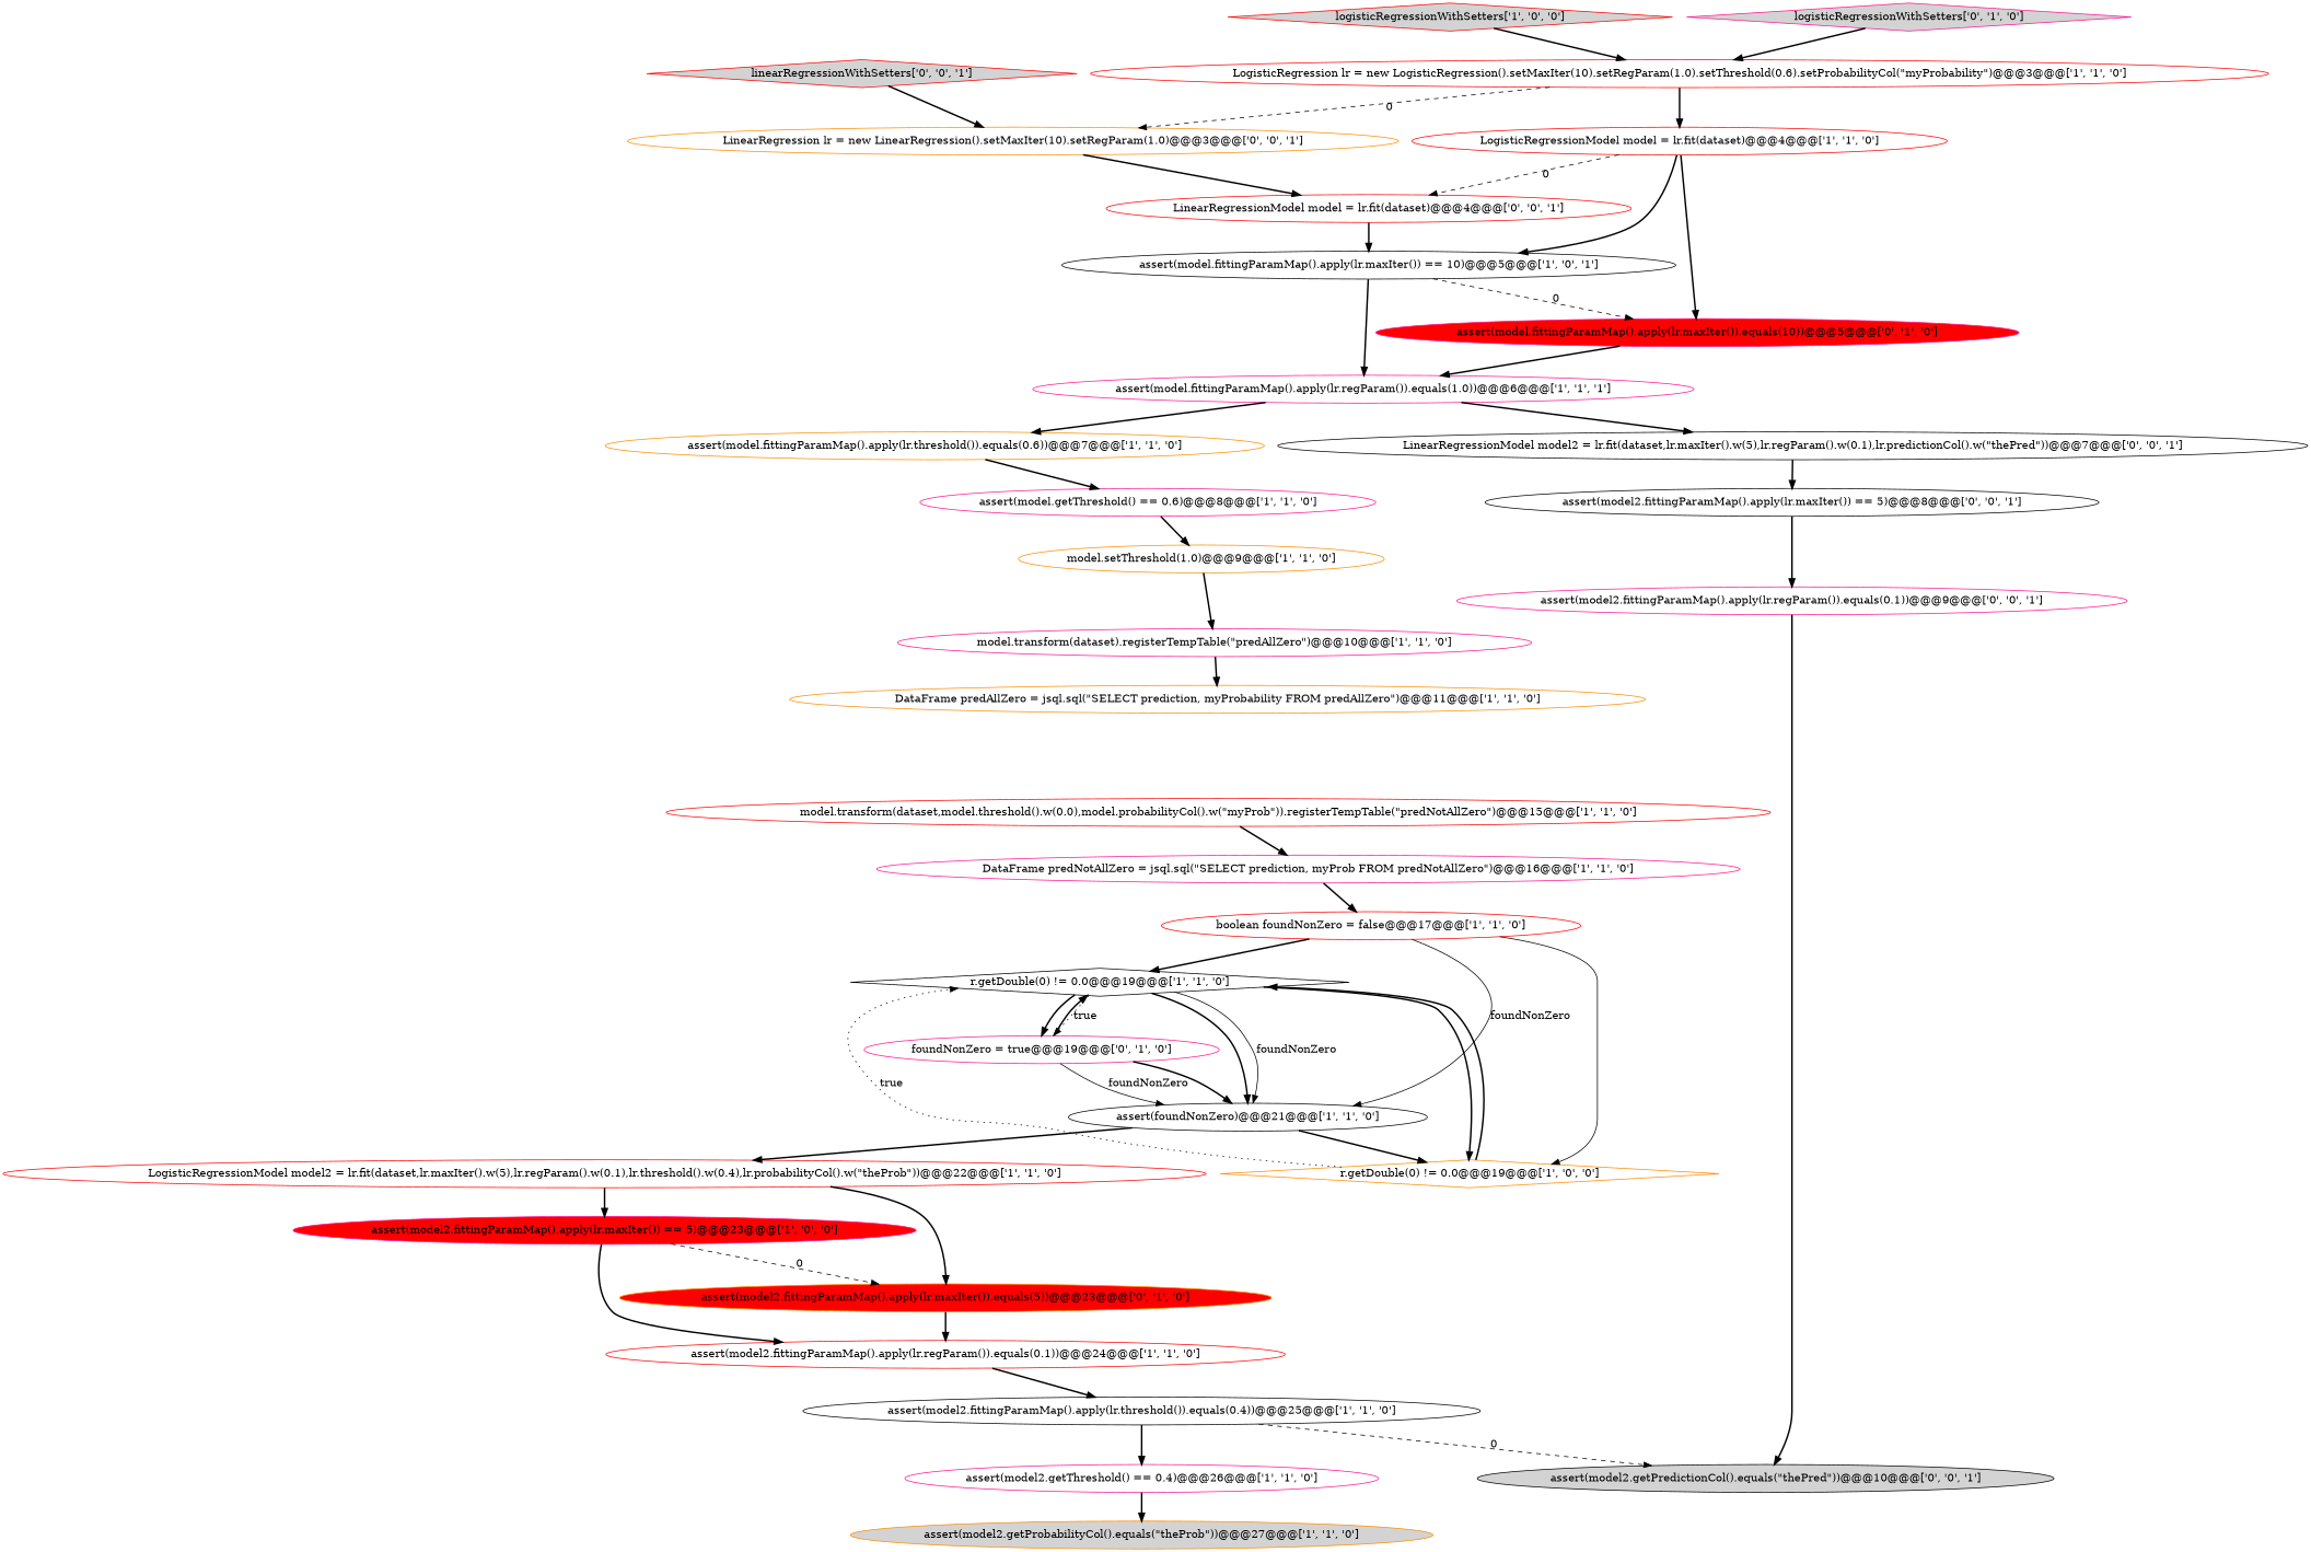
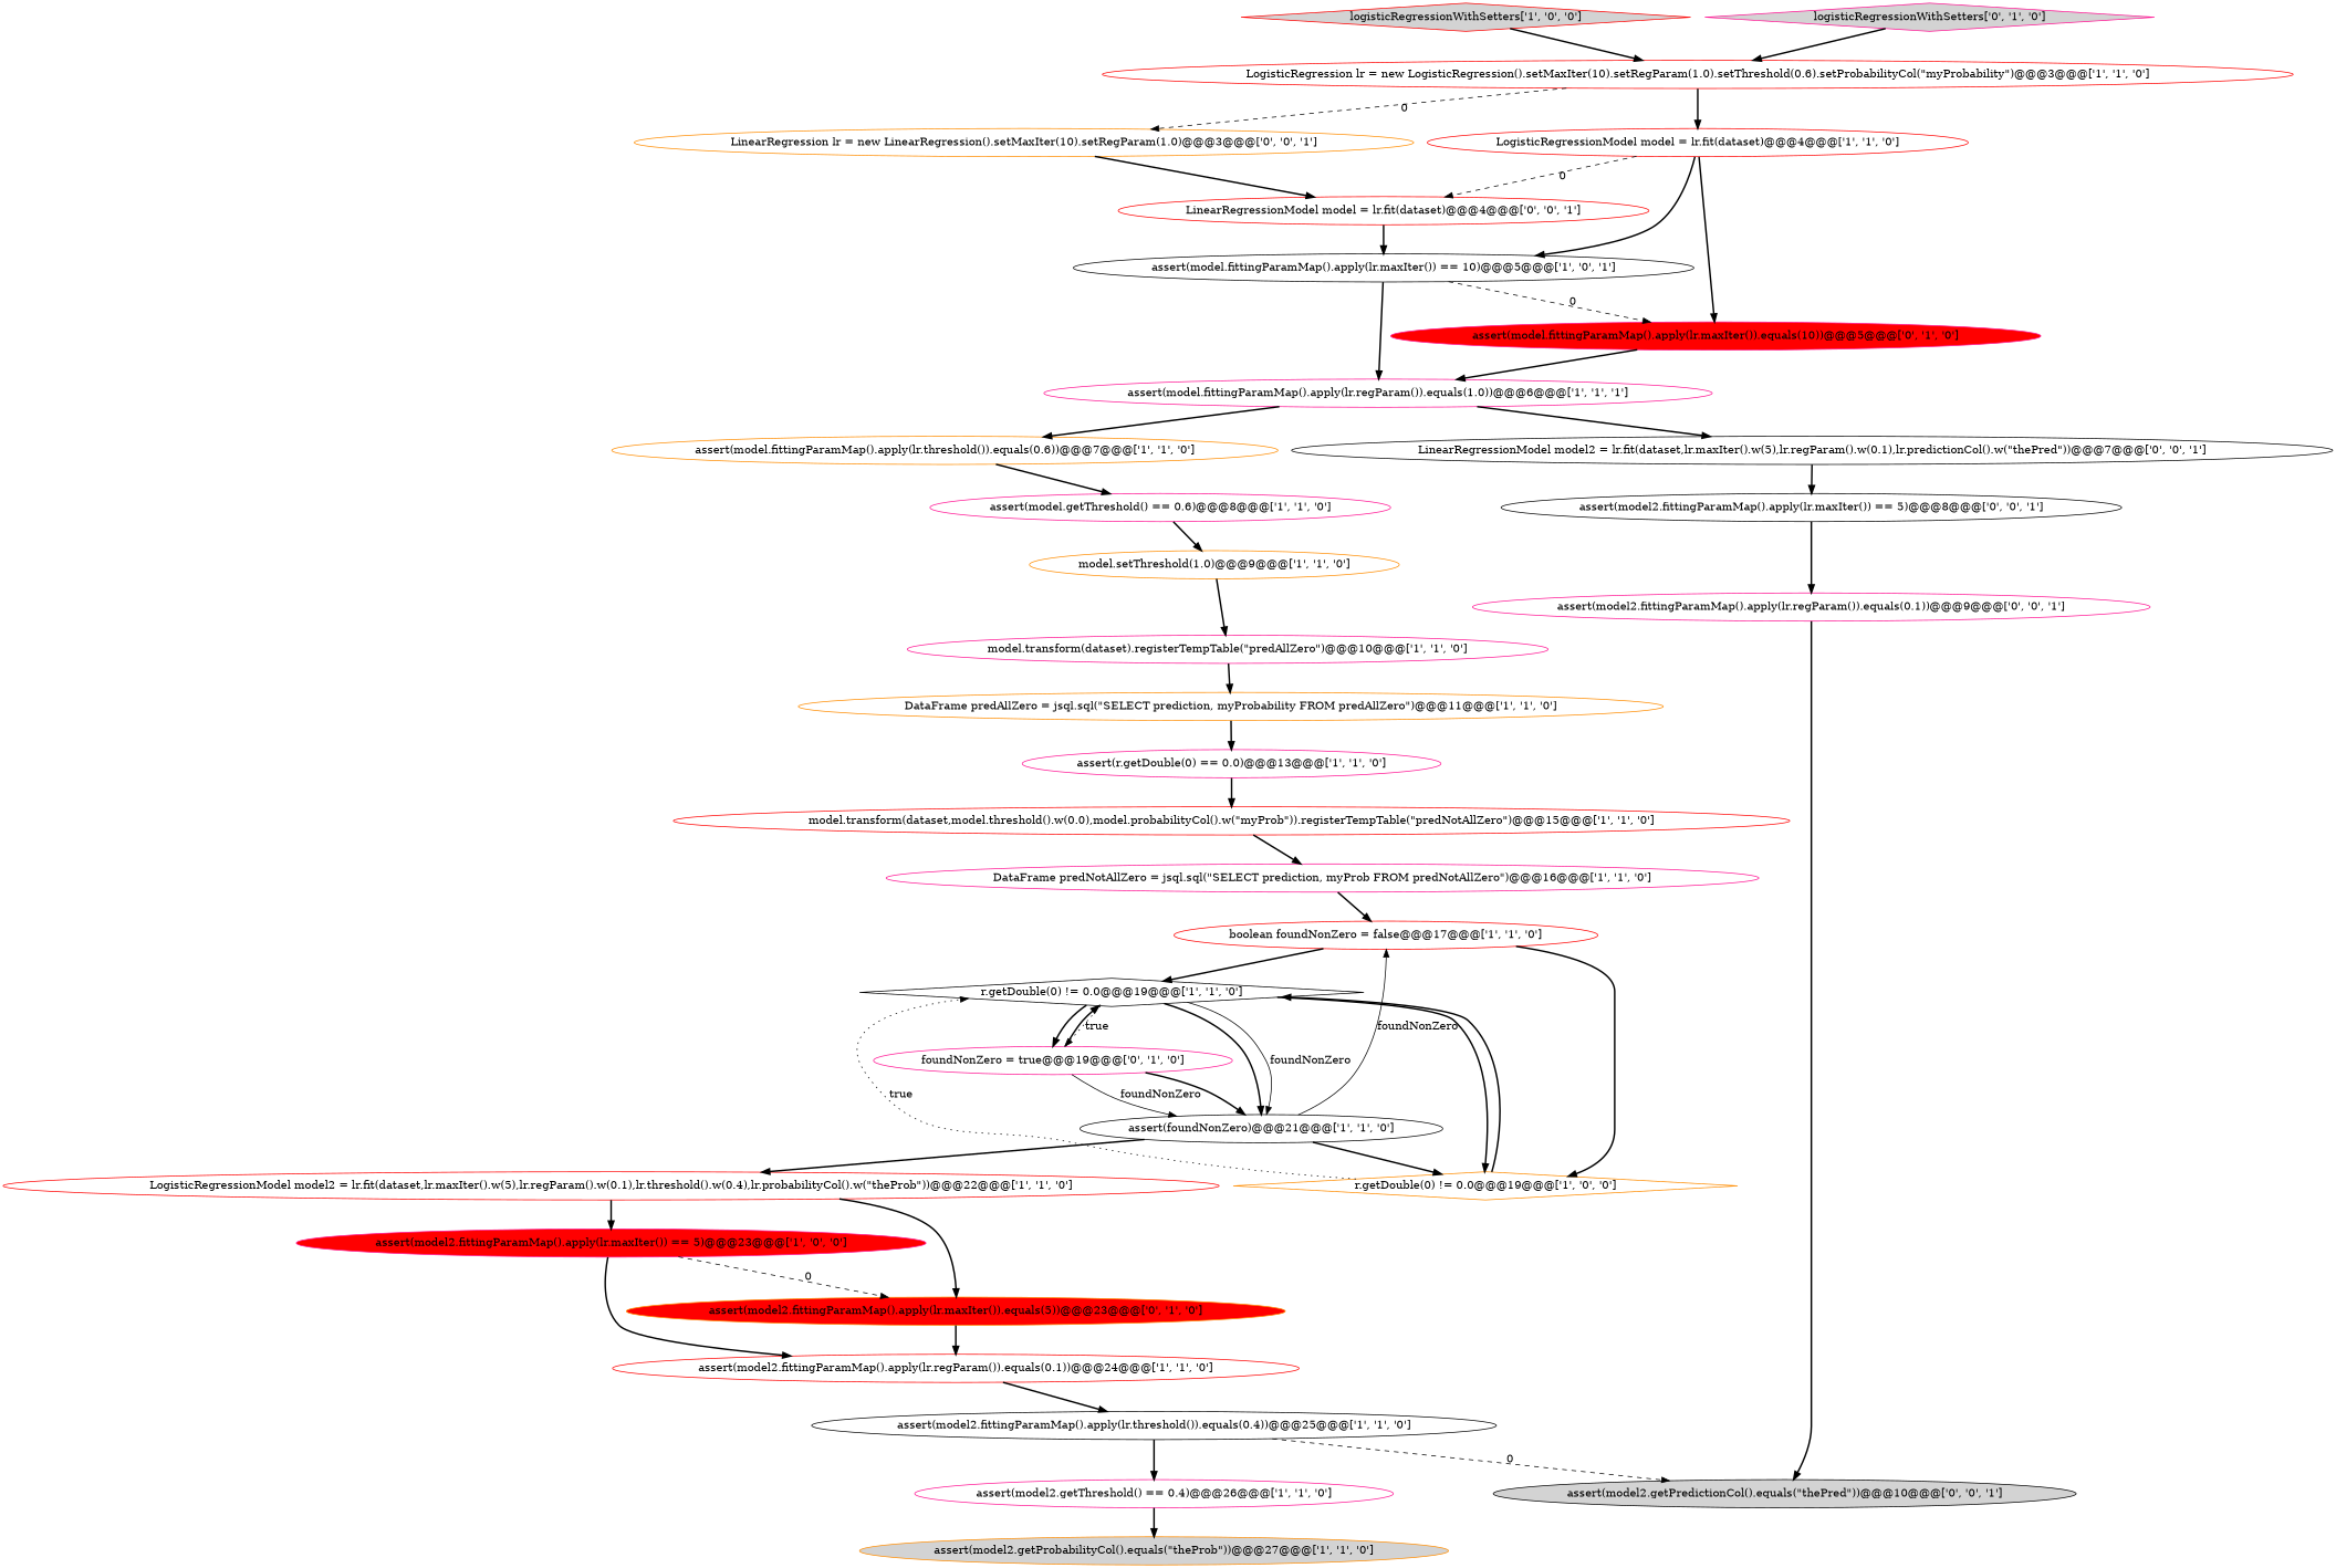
  digraph {
    fontname="DejaVu Serif"
    node [color=deeppink fillcolor=white fontname="DejaVu Serif" shape=ellipse style=filled]
    edge [fontname="DejaVu Serif" style=bold]
    n1 [color=red label="model.transform(dataset,model.threshold().w(0.0),model.probabilityCol().w(\"myProb\")).registerTempTable(\"predNotAllZero\")@@@15@@@['1', '1', '0']"]
    n2 [label="DataFrame predNotAllZero = jsql.sql(\"SELECT prediction, myProb FROM predNotAllZero\")@@@16@@@['1', '1', '0']"]
    n3 [color=red label="boolean foundNonZero = false@@@17@@@['1', '1', '0']"]
    n4 [color=darkorange label="LinearRegression lr = new LinearRegression().setMaxIter(10).setRegParam(1.0)@@@3@@@['0', '0', '1']"]
    n5 [color=red label="LinearRegressionModel model = lr.fit(dataset)@@@4@@@['0', '0', '1']"]
    n6 [color=black label="assert(model.fittingParamMap().apply(lr.maxIter()) == 10)@@@5@@@['1', '0', '1']"]
    n7 [label="foundNonZero = true@@@19@@@['0', '1', '0']"]
    n8 [color=black label="r.getDouble(0) != 0.0@@@19@@@['1', '1', '0']" shape=diamond]
    n9 [color=black label="assert(foundNonZero)@@@21@@@['1', '1', '0']"]
    n10 [color=darkorange label="r.getDouble(0) != 0.0@@@19@@@['1', '0', '0']" shape=diamond]
    n11 [color=red label="LogisticRegressionModel model2 = lr.fit(dataset,lr.maxIter().w(5),lr.regParam().w(0.1),lr.threshold().w(0.4),lr.probabilityCol().w(\"theProb\"))@@@22@@@['1', '1', '0']"]
    n12 [fillcolor=red label="assert(model.fittingParamMap().apply(lr.maxIter()).equals(10))@@@5@@@['0', '1', '0']"]
    n13 [label="assert(model.fittingParamMap().apply(lr.regParam()).equals(1.0))@@@6@@@['1', '1', '1']"]
    n14 [color=darkorange label="assert(model.fittingParamMap().apply(lr.threshold()).equals(0.6))@@@7@@@['1', '1', '0']"]
    n15 [color=black label="LinearRegressionModel model2 = lr.fit(dataset,lr.maxIter().w(5),lr.regParam().w(0.1),lr.predictionCol().w(\"thePred\"))@@@7@@@['0', '0', '1']"]
    n16 [color=red label="LogisticRegression lr = new LogisticRegression().setMaxIter(10).setRegParam(1.0).setThreshold(0.6).setProbabilityCol(\"myProbability\")@@@3@@@['1', '1', '0']"]
    n17 [color=red label="LogisticRegressionModel model = lr.fit(dataset)@@@4@@@['1', '1', '0']"]
    n18 [fillcolor=red label="assert(model2.fittingParamMap().apply(lr.maxIter()) == 5)@@@23@@@['1', '0', '0']"]
    n19 [color=darkorange fillcolor=red label="assert(model2.fittingParamMap().apply(lr.maxIter()).equals(5))@@@23@@@['0', '1', '0']"]
    n20 [color=red label="assert(model2.fittingParamMap().apply(lr.regParam()).equals(0.1))@@@24@@@['1', '1', '0']"]
    n21 [color=black label="assert(model2.fittingParamMap().apply(lr.threshold()).equals(0.4))@@@25@@@['1', '1', '0']"]
-   n22 [color=red fillcolor=lightgray label="linearRegressionWithSetters['0', '0', '1']" shape=diamond]
    n23 [label="assert(model2.getThreshold() == 0.4)@@@26@@@['1', '1', '0']"]
    n24 [color=darkorange fillcolor=lightgray label="assert(model2.getProbabilityCol().equals(\"theProb\"))@@@27@@@['1', '1', '0']"]
    n25 [color=darkorange label="model.setThreshold(1.0)@@@9@@@['1', '1', '0']"]
    n26 [label="model.transform(dataset).registerTempTable(\"predAllZero\")@@@10@@@['1', '1', '0']"]
    n27 [color=darkorange label="DataFrame predAllZero = jsql.sql(\"SELECT prediction, myProbability FROM predAllZero\")@@@11@@@['1', '1', '0']"]
+   n28 [label="assert(r.getDouble(0) == 0.0)@@@13@@@['1', '1', '0']"]
    n29 [color=red fillcolor=lightgray label="logisticRegressionWithSetters['1', '0', '0']" shape=diamond]
    n30 [label="assert(model.getThreshold() == 0.6)@@@8@@@['1', '1', '0']"]
    n31 [color=black fillcolor=lightgray label="assert(model2.getPredictionCol().equals(\"thePred\"))@@@10@@@['0', '0', '1']"]
    n32 [label="assert(model2.fittingParamMap().apply(lr.regParam()).equals(0.1))@@@9@@@['0', '0', '1']"]
    n33 [color=black label="assert(model2.fittingParamMap().apply(lr.maxIter()) == 5)@@@8@@@['0', '0', '1']"]
    n34 [fillcolor=lightgray label="logisticRegressionWithSetters['0', '1', '0']" shape=diamond]
    n1 -> n2
    n2 -> n3
    n3 -> n8
-   n3 -> n9 [label=foundNonZero style=solid]
-   n3 -> n10 [style=solid]
+   n9 -> n3 [label=foundNonZero style=solid]
+   n3 -> n10
    n4 -> n5
    n5 -> n6
    n6 -> n12 [label=0 style=dashed]
    n6 -> n13
    n7 -> n8
    n7 -> n9 [label=foundNonZero style=solid]
    n7 -> n9
    n8 -> n7 [label=true style=dotted]
    n8 -> n7
    n8 -> n9
    n8 -> n9 [label=foundNonZero style=solid]
    n8 -> n10
    n9 -> n10
    n9 -> n11
    n10 -> n8
    n10 -> n8 [label=true style=dotted]
    n11 -> n18
    n11 -> n19
    n12 -> n13
    n13 -> n14
    n13 -> n15
    n14 -> n30
    n15 -> n33
    n16 -> n4 [label=0 style=dashed]
    n16 -> n17
    n17 -> n5 [label=0 style=dashed]
    n17 -> n6
    n17 -> n12
    n18 -> n19 [label=0 style=dashed]
    n18 -> n20
    n19 -> n20
    n20 -> n21
    n21 -> n23
    n21 -> n31 [label=0 style=dashed]
-   n22 -> n4
    n23 -> n24
    n25 -> n26
    n26 -> n27
+   n27 -> n28
+   n28 -> n1
    n29 -> n16
    n30 -> n25
    n32 -> n31
    n33 -> n32
    n34 -> n16
  }
